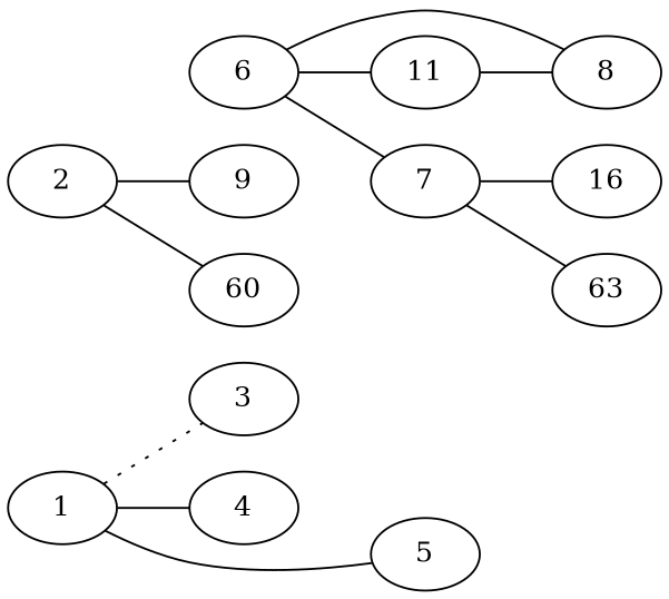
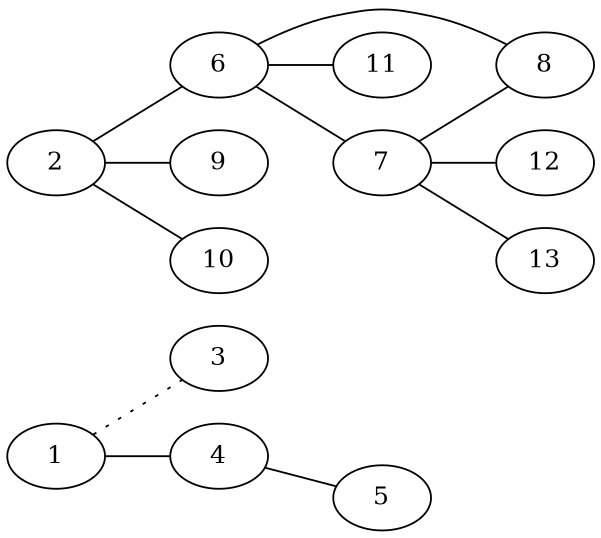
  graph {
    rankdir=LR
    node [chem=H]
    edge [style=solid valence=1]
    1 [chem=C]
    3 [chem=Cl]
    4 [chem=Cl]
    5 [chem=Cl]
    2 [chem=C]
    6 [chem=C]
    9
-   10 [label=60]
+   10
    7 [chem=C]
    8 [chem=O]
    11
-   12 [label=16]
-   13 [label=63]
+   12
+   13
    1 -- 3 [style=dotted]
    1 -- 4
-   1 -- 5
+   4 -- 5
+   2 -- 6
    2 -- 9
    2 -- 10
    6 -- 7
    6 -- 8
    6 -- 11
-   11 -- 8
+   7 -- 8
    7 -- 12
    7 -- 13
  }
